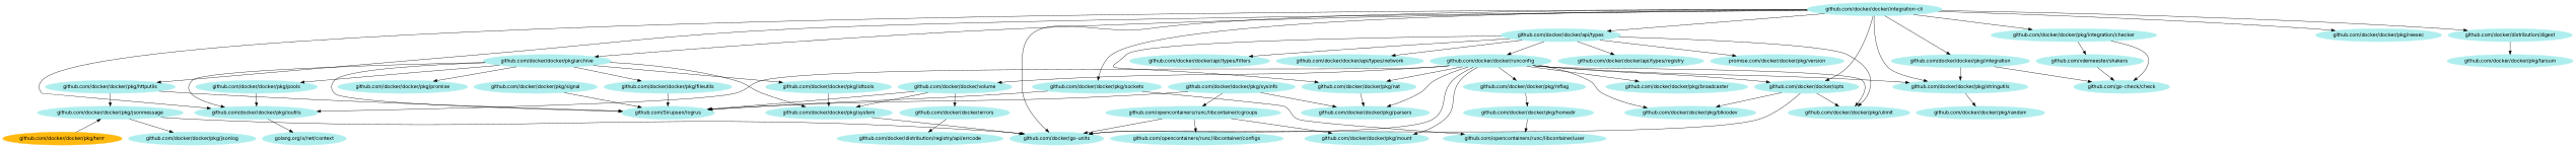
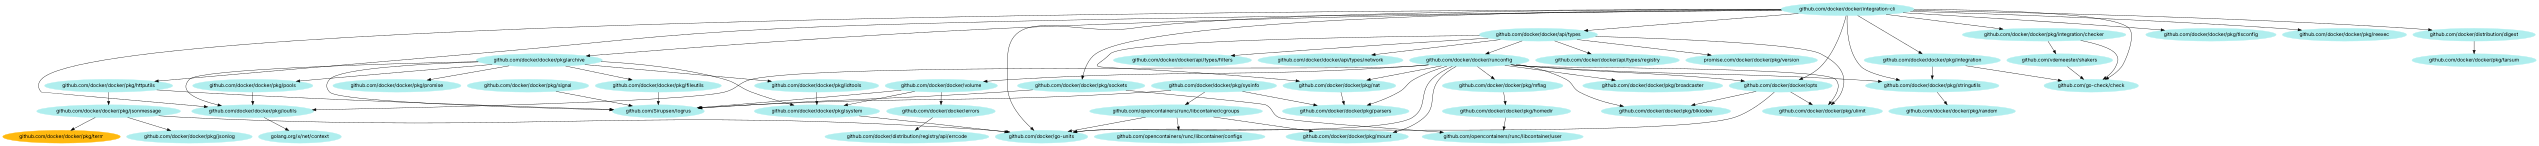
  digraph {
    fontname=Inter
    rankdir=TB
    node [color=paleturquoise fontname=Inter style=filled]
    edge [fontname=Inter]
    n1 [label="github.com/docker/docker/pkg/mflag"]
    n2 [label="github.com/docker/docker/pkg/homedir"]
    n3 [label="github.com/opencontainers/runc/libcontainer/user"]
    n4 [label="github.com/docker/docker/pkg/fileutils"]
    n5 [label="github.com/Sirupsen/logrus"]
    n6 [label="github.com/docker/docker/pkg/idtools"]
    n7 [label="github.com/docker/docker/pkg/system"]
    n8 [label="github.com/docker/go-units"]
    n9 [label="github.com/docker/docker/pkg/promise"]
    n10 [label="github.com/docker/docker/pkg/httputils"]
    n11 [label="github.com/docker/docker/pkg/jsonmessage"]
    n12 [label="github.com/docker/docker/pkg/jsonlog"]
    n13 [color=darkgoldenrod1 label="github.com/docker/docker/pkg/term"]
    n14 [label="github.com/docker/docker/pkg/integration"]
    n15 [label="github.com/docker/docker/pkg/stringutils"]
    n16 [label="github.com/go-check/check"]
    n17 [label="github.com/docker/docker/pkg/random"]
    n18 [label="github.com/docker/docker/pkg/ulimit"]
    n19 [label="github.com/docker/docker/pkg/blkiodev"]
+   n20 [label="github.com/docker/docker/pkg/tlsconfig"]
    n21 [label="github.com/docker/docker/errors"]
    n22 [label="github.com/docker/distribution/registry/api/errcode"]
    n23 [label="github.com/vdemeester/shakers"]
    n24 [label="github.com/opencontainers/runc/libcontainer/cgroups"]
    n25 [label="github.com/docker/docker/pkg/mount"]
    n26 [label="github.com/opencontainers/runc/libcontainer/configs"]
    n27 [label="github.com/docker/docker/api/types"]
    n28 [label="github.com/docker/docker/api/types/filters"]
    n29 [label="github.com/docker/docker/api/types/network"]
    n30 [label="github.com/docker/docker/api/types/registry"]
    n31 [label="github.com/docker/docker/pkg/nat"]
    n32 [label="promise.com/docker/docker/pkg/version"]
    n33 [label="github.com/docker/docker/runconfig"]
    n34 [label="github.com/docker/docker/pkg/parsers"]
    n35 [label="github.com/docker/docker/pkg/ioutils"]
    n36 [label="github.com/docker/docker/opts"]
    n37 [label="github.com/docker/docker/pkg/broadcaster"]
    n38 [label="github.com/docker/docker/volume"]
    n39 [label="github.com/docker/docker/pkg/signal"]
    n40 [label="golang.org/x/net/context"]
    n41 [label="github.com/docker/docker/pkg/pools"]
    n42 [label="github.com/docker/docker/pkg/archive"]
    n43 [label="github.com/docker/docker/pkg/reexec"]
    n44 [label="github.com/docker/docker/pkg/tarsum"]
    n45 [label="github.com/docker/docker/pkg/sockets"]
    n46 [label="github.com/docker/distribution/digest"]
    n47 [label="github.com/docker/docker/integration-cli"]
    n48 [label="github.com/docker/docker/pkg/integration/checker"]
    n49 [label="github.com/docker/docker/pkg/sysinfo"]
    n1 -> n2
    n2 -> n3
    n4 -> n5
    n6 -> n7
    n7 -> n8
    n10 -> n5
    n10 -> n11
    n11 -> n8
    n11 -> n12
-   n13 -> n11
+   n11 -> n13
    n14 -> n15
    n14 -> n16
    n15 -> n17
    n21 -> n22
    n23 -> n16
    n24 -> n8
    n24 -> n25
    n24 -> n26
    n27 -> n18
    n27 -> n28
    n27 -> n29
    n27 -> n30
    n27 -> n31
    n27 -> n32
    n27 -> n33
    n31 -> n34
    n33 -> n1
    n33 -> n8
    n33 -> n15
    n33 -> n18
    n33 -> n19
    n33 -> n25
    n33 -> n31
    n33 -> n34
    n33 -> n35
    n33 -> n36
    n33 -> n37
    n33 -> n38
    n35 -> n40
    n36 -> n8
    n36 -> n18
    n36 -> n19
    n38 -> n5
    n38 -> n7
    n38 -> n21
    n39 -> n5
    n41 -> n35
    n42 -> n4
    n42 -> n5
    n42 -> n6
    n42 -> n7
    n42 -> n9
    n42 -> n35
    n42 -> n41
    n45 -> n3
    n45 -> n5
    n46 -> n44
    n47 -> n8
    n47 -> n10
    n47 -> n14
    n47 -> n15
+   n47 -> n16
+   n47 -> n20
    n47 -> n27
    n47 -> n35
    n47 -> n36
    n47 -> n42
    n47 -> n43
    n47 -> n45
    n47 -> n46
    n47 -> n48
    n48 -> n16
    n48 -> n23
    n49 -> n5
    n49 -> n24
    n49 -> n34
  }
